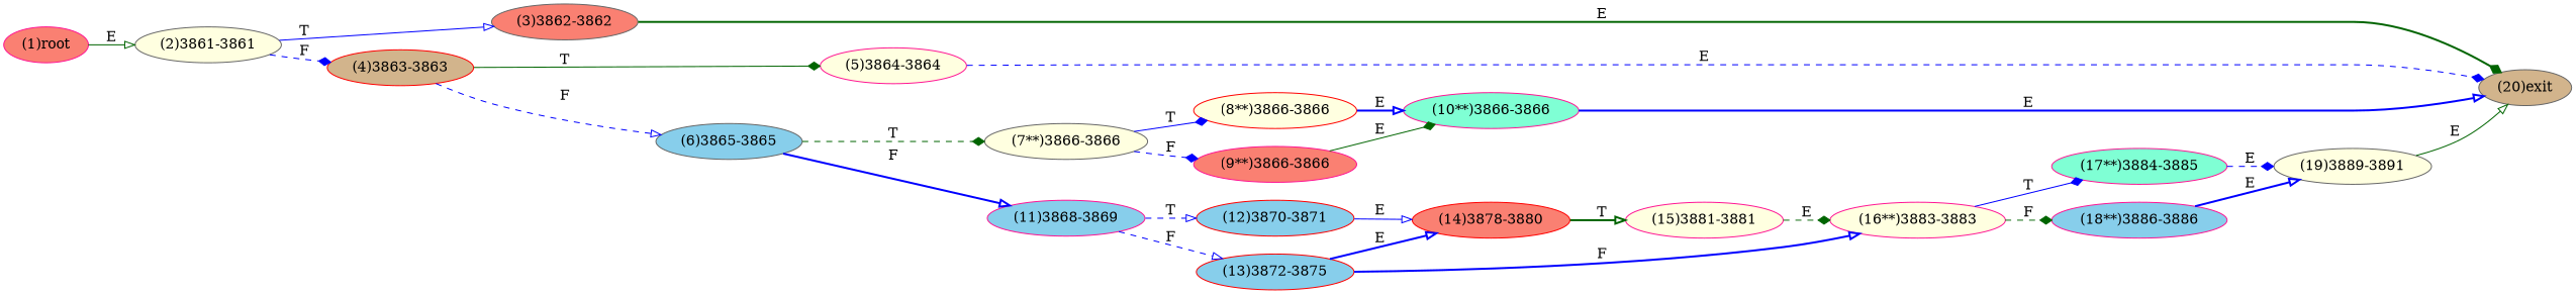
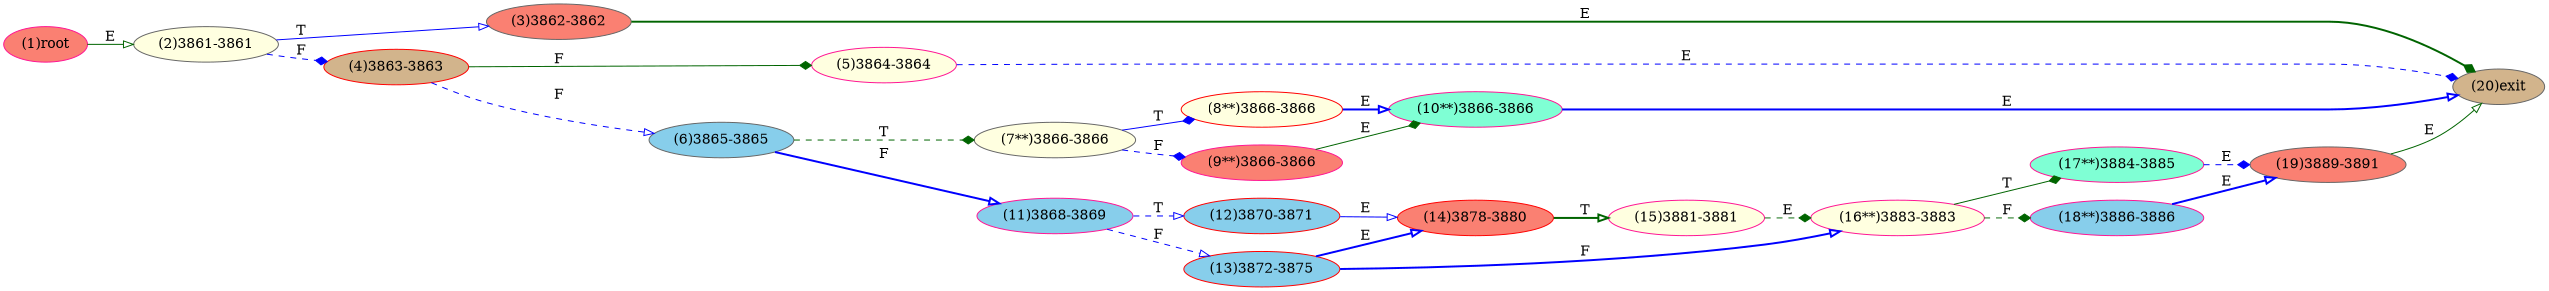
  digraph {
    rankdir=LR
    node [color=deeppink fillcolor=lightyellow style=filled]
    edge [arrowhead=onormal color=blue style=dashed]
    n1 [fillcolor=salmon label="(1)root"]
    n2 [color=gray40 label="(2)3861-3861"]
    n3 [color=gray40 fillcolor=salmon label="(3)3862-3862"]
    n4 [color=red fillcolor=tan label="(4)3863-3863"]
    n5 [color=gray40 fillcolor=tan label="(20)exit"]
    n6 [label="(5)3864-3864"]
    n7 [color=gray40 fillcolor=skyblue label="(6)3865-3865"]
    n8 [color=gray40 label="(7**)3866-3866"]
    n9 [fillcolor=skyblue label="(11)3868-3869"]
    n10 [color=red label="(8**)3866-3866"]
    n11 [fillcolor=salmon label="(9**)3866-3866"]
    n12 [color=red fillcolor=skyblue label="(12)3870-3871"]
    n13 [color=red fillcolor=skyblue label="(13)3872-3875"]
    n14 [fillcolor=aquamarine label="(10**)3866-3866"]
    n15 [color=red fillcolor=salmon label="(14)3878-3880"]
    n16 [label="(16**)3883-3883"]
    n17 [label="(15)3881-3881"]
    n18 [fillcolor=aquamarine label="(17**)3884-3885"]
    n19 [fillcolor=skyblue label="(18**)3886-3886"]
-   n20 [color=gray40 label="(19)3889-3891"]
+   n20 [color=gray40 fillcolor=salmon label="(19)3889-3891"]
    n1 -> n2 [color=darkgreen label=E style=solid]
    n2 -> n3 [label=T style=solid]
    n2 -> n4 [arrowhead=diamond label=F]
    n3 -> n5 [arrowhead=diamond color=darkgreen label=E style=bold]
-   n4 -> n6 [arrowhead=diamond color=darkgreen label=T style=solid]
+   n4 -> n6 [arrowhead=diamond color=darkgreen label=F style=solid]
    n4 -> n7 [label=F]
    n6 -> n5 [arrowhead=diamond label=E]
    n7 -> n8 [arrowhead=diamond color=darkgreen label=T]
    n7 -> n9 [label=F style=bold]
    n8 -> n10 [arrowhead=diamond label=T style=solid]
    n8 -> n11 [arrowhead=diamond label=F]
    n9 -> n12 [label=T]
    n9 -> n13 [label=F]
    n10 -> n14 [label=E style=bold]
    n11 -> n14 [arrowhead=diamond color=darkgreen label=E style=solid]
    n12 -> n15 [label=E style=solid]
    n13 -> n15 [label=E style=bold]
    n13 -> n16 [label=F style=bold]
    n14 -> n5 [label=E style=bold]
    n15 -> n17 [color=darkgreen label=T style=bold]
-   n16 -> n18 [arrowhead=diamond label=T style=solid]
+   n16 -> n18 [arrowhead=diamond color=darkgreen label=T style=solid]
    n16 -> n19 [arrowhead=diamond color=darkgreen label=F]
    n17 -> n16 [arrowhead=diamond color=darkgreen label=E]
    n18 -> n20 [arrowhead=diamond label=E]
    n19 -> n20 [label=E style=bold]
    n20 -> n5 [color=darkgreen label=E style=solid]
  }
